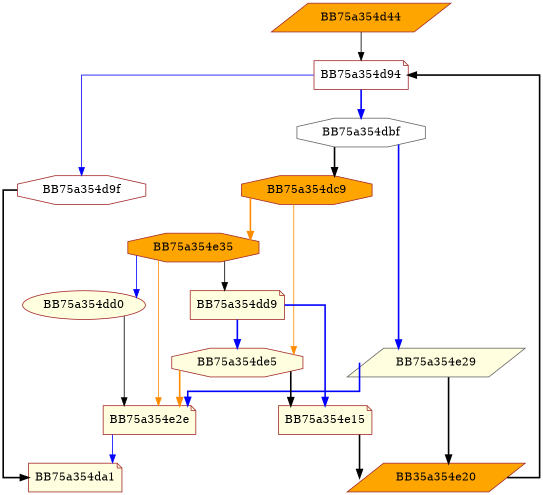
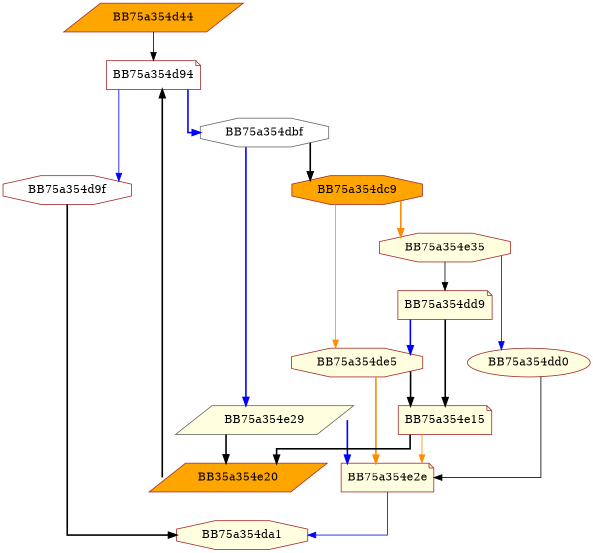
  digraph {
    splines=ortho
    node [color=brown fillcolor=lightyellow shape=octagon style=filled]
    edge [color=black style=bold]
    BB75a354d44 [fillcolor=orange shape=parallelogram]
    BB75a354d94 [fillcolor=white shape=note]
    BB75a354dbf [color=gray40 fillcolor=white]
    BB75a354d9f [fillcolor=white]
    BB75a354e29 [color=gray40 shape=parallelogram]
    BB75a354dc9 [fillcolor=orange]
-   BB75a354da1 [shape=note]
+   BB75a354da1
    BB75a354e2e [shape=note]
    n9 [fillcolor=orange label=BB35a354e20 shape=parallelogram]
-   BB75a354e35 [fillcolor=orange]
+   BB75a354e35
    BB75a354de5
    BB75a354dd0 [shape=ellipse]
    BB75a354dd9 [shape=note]
    BB75a354e15 [shape=note]
    BB75a354d44 -> BB75a354d94 [style=solid]
    BB75a354d94 -> BB75a354dbf [color=blue]
    BB75a354d94 -> BB75a354d9f [color=blue style=solid]
    BB75a354dbf -> BB75a354e29 [color=blue]
    BB75a354dbf -> BB75a354dc9
    BB75a354d9f -> BB75a354da1
    BB75a354e29 -> BB75a354e2e [color=blue]
    BB75a354e29 -> n9
    BB75a354dc9 -> BB75a354e35 [color=darkorange]
    BB75a354dc9 -> BB75a354de5 [color=darkorange style=solid]
    BB75a354e2e -> BB75a354da1 [color=blue style=solid]
    n9 -> BB75a354d94
    BB75a354e35 -> BB75a354dd0 [color=blue style=solid]
    BB75a354e35 -> BB75a354dd9 [style=solid]
    BB75a354de5 -> BB75a354e2e [color=darkorange]
    BB75a354de5 -> BB75a354e15
    BB75a354dd0 -> BB75a354e2e [style=solid]
    BB75a354dd9 -> BB75a354de5 [color=blue]
-   BB75a354dd9 -> BB75a354e15 [color=blue]
-   BB75a354e35 -> BB75a354e2e [color=darkorange style=solid]
+   BB75a354dd9 -> BB75a354e15
+   BB75a354e15 -> BB75a354e2e [color=darkorange style=solid]
    BB75a354e15 -> n9
  }
